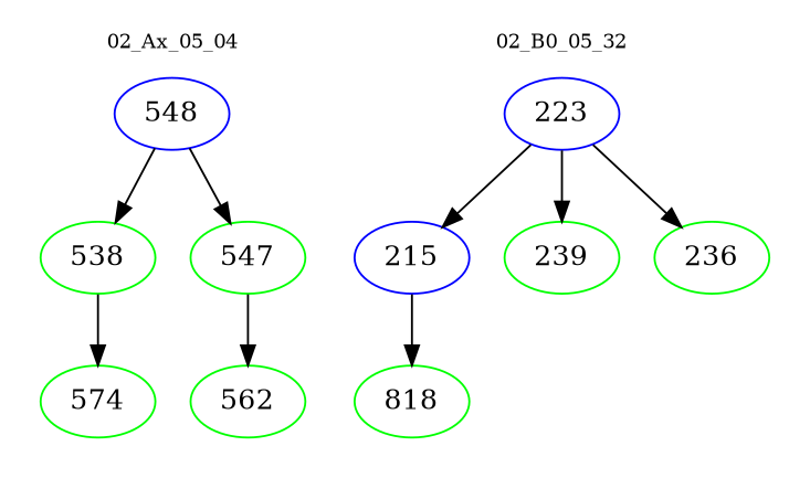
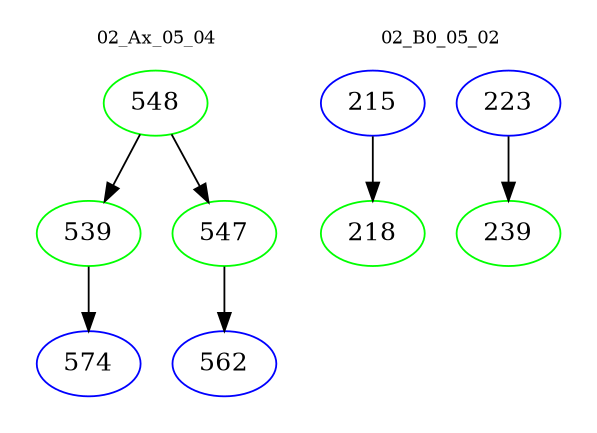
  digraph {
    node [color=green]
    edge [color=black]
-   n1 [color=blue label=548]
-   n2 [label=538]
-   n3 [label=574]
+   n1 [label=548]
+   n2 [label=539]
+   n3 [color=blue label=574]
    n4 [label=547]
-   n5 [label=562]
+   n5 [color=blue label=562]
    n6 [color=blue label=223]
    n7 [color=blue label=215]
    n8 [label=239]
-   n9 [label=236]
-   n10 [label=818]
+   n10 [label=218]
    subgraph cluster_1 {
      color=white
      fontsize=10
      label="02_Ax_05_04"
      n1
      n2
      n3
      n4
      n5
    }
    subgraph cluster_2 {
      color=white
      fontsize=10
-     label="02_B0_05_32"
+     label="02_B0_05_02"
      n6
      n7
      n8
-     n9
      n10
    }
    n1 -> n2
    n1 -> n4
    n2 -> n3
    n4 -> n5
-   n6 -> n7
    n6 -> n8
-   n6 -> n9
    n7 -> n10
  }
